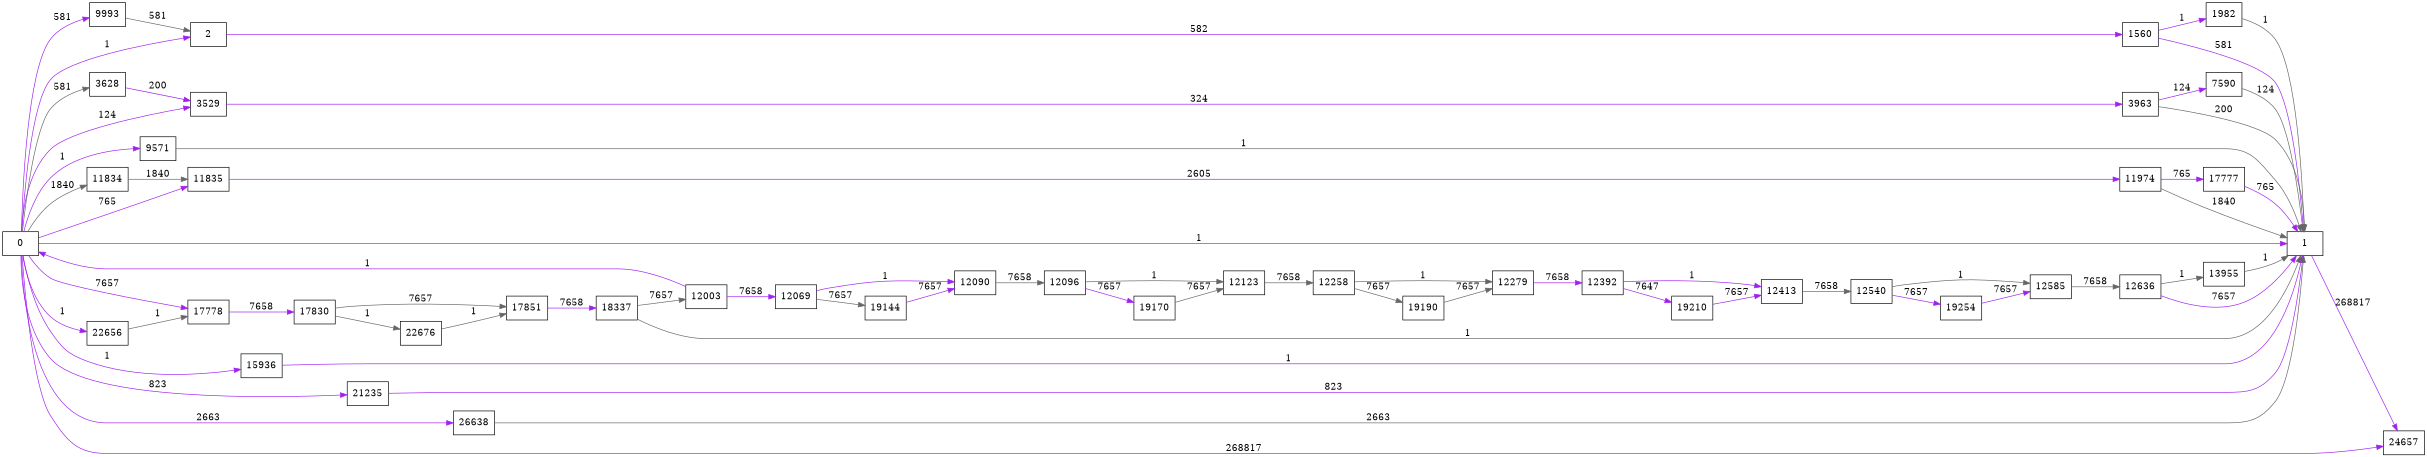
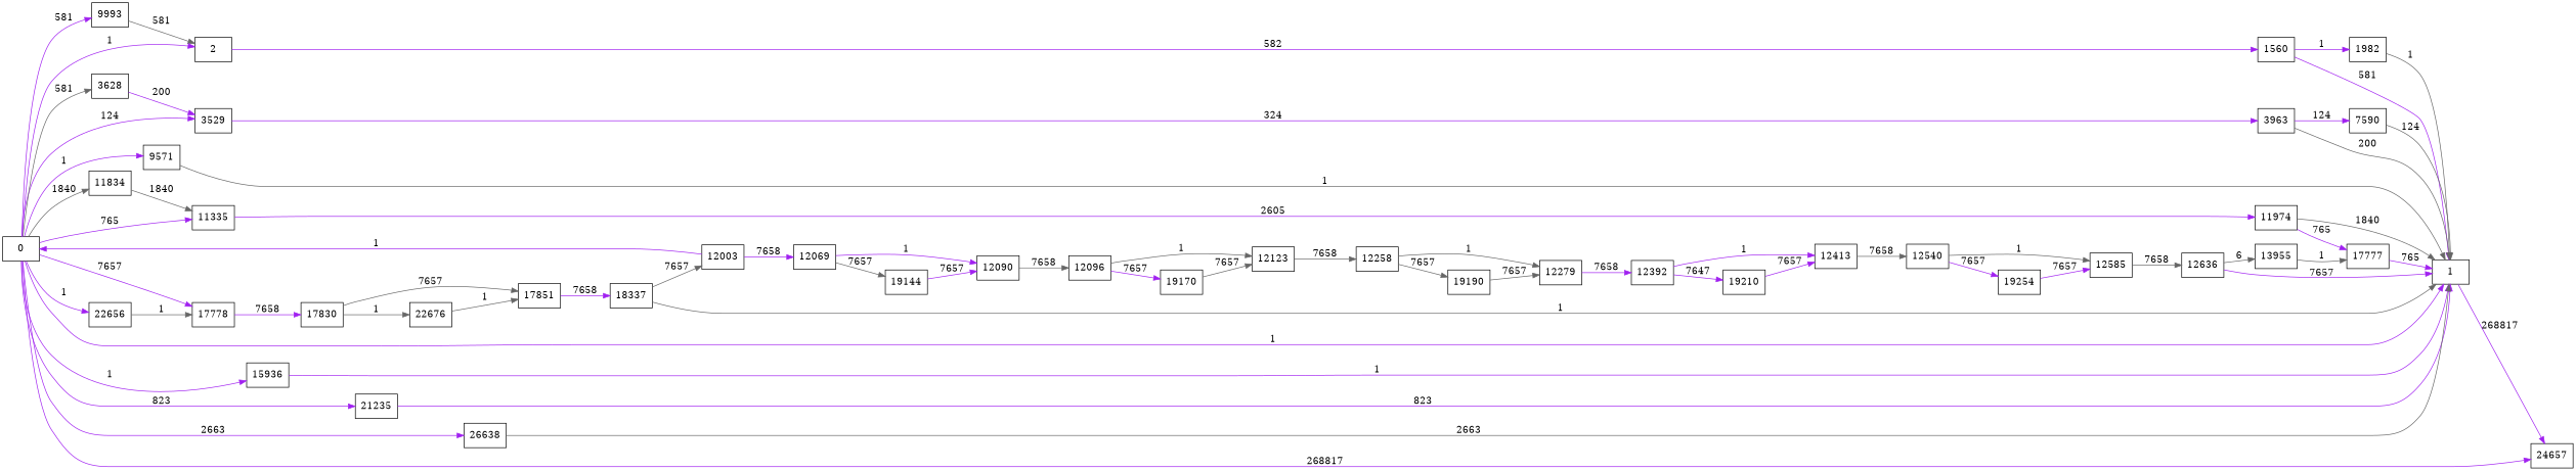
  digraph {
    rankdir=LR
    node [shape=rectangle]
    edge [color=purple]
    2
    1560
    1
    1982
    24657
    n6 [label=3529]
    3628
    3963
    7590
    9571
    9993
    11834
-   11835
+   11835 [label=11335]
    11974
    17777
    12003
    12069
    0
    12090
    19144
    12096
    12123
    19170
    12258
    12279
    19190
    12392
    12413
    19210
    12540
    12585
    19254
    12636
    13955
    15936
    17778
    17830
    17851
    22676
    18337
    21235
    22656
    26638
    2 -> 1560 [label=582]
    1560 -> 1 [label=581]
    1560 -> 1982 [label=1]
    1 -> 24657 [label=268817]
    1982 -> 1 [color=gray40 label=1]
    n6 -> 3963 [label=324]
    3628 -> n6 [label=200]
    3963 -> 1 [color=gray40 label=200]
    3963 -> 7590 [label=124]
    7590 -> 1 [color=gray40 label=124]
    9571 -> 1 [color=gray40 label=1]
    9993 -> 2 [color=gray40 label=581]
    11834 -> 11835 [color=gray40 label=1840]
    11835 -> 11974 [label=2605]
    11974 -> 1 [color=gray40 label=1840]
    11974 -> 17777 [label=765]
    17777 -> 1 [label=765]
    12003 -> 12069 [label=7658]
    12003 -> 0 [label=1]
    12069 -> 12090 [label=1]
    12069 -> 19144 [color=gray40 label=7657]
    0 -> 2 [label=1]
    0 -> 1 [label=1]
    0 -> 24657 [label=268817]
    0 -> n6 [label=124]
    0 -> 3628 [color=gray40 label=581]
    0 -> 9571 [label=1]
    0 -> 9993 [label=581]
    0 -> 11834 [color=gray40 label=1840]
    0 -> 11835 [label=765]
    0 -> 15936 [label=1]
    0 -> 17778 [label=7657]
    0 -> 21235 [label=823]
    0 -> 22656 [label=1]
    0 -> 26638 [label=2663]
    12090 -> 12096 [color=gray40 label=7658]
    19144 -> 12090 [label=7657]
    12096 -> 12123 [color=gray40 label=1]
    12096 -> 19170 [label=7657]
    12123 -> 12258 [color=gray40 label=7658]
    19170 -> 12123 [color=gray40 label=7657]
    12258 -> 12279 [color=gray40 label=1]
    12258 -> 19190 [color=gray40 label=7657]
    12279 -> 12392 [label=7658]
    19190 -> 12279 [color=gray40 label=7657]
    12392 -> 12413 [label=1]
    12392 -> 19210 [label=7647]
    12413 -> 12540 [color=gray40 label=7658]
    19210 -> 12413 [label=7657]
    12540 -> 12585 [color=gray40 label=1]
    12540 -> 19254 [label=7657]
    12585 -> 12636 [color=gray40 label=7658]
    19254 -> 12585 [label=7657]
    12636 -> 1 [label=7657]
-   12636 -> 13955 [color=gray40 label=1]
-   13955 -> 1 [color=gray40 label=1]
+   12636 -> 13955 [color=gray40 label=6]
+   13955 -> 17777 [color=gray40 label=1]
    15936 -> 1 [label=1]
    17778 -> 17830 [label=7658]
    17830 -> 17851 [color=gray40 label=7657]
    17830 -> 22676 [color=gray40 label=1]
    17851 -> 18337 [label=7658]
    22676 -> 17851 [color=gray40 label=1]
    18337 -> 1 [color=gray40 label=1]
    18337 -> 12003 [color=gray40 label=7657]
    21235 -> 1 [label=823]
    22656 -> 17778 [color=gray40 label=1]
    26638 -> 1 [color=gray40 label=2663]
  }
